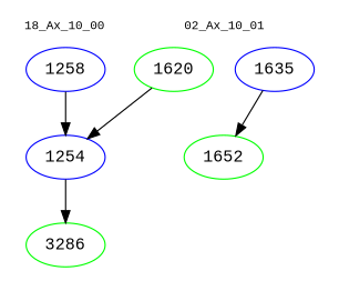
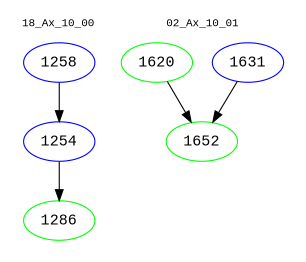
  digraph {
    fontname="Liberation Mono"
    node [color=blue fontname="Liberation Mono"]
    edge [color=black fontname="Liberation Mono"]
    n1 [label=1258]
    n2 [label=1254]
-   n3 [color=green label=3286]
-   n4 [label=1635]
+   n3 [color=green label=1286]
+   n4 [label=1631]
    n5 [color=green label=1620]
    n6 [color=green label=1652]
    subgraph cluster_1 {
      color=white
      fontsize=10
      label="18_Ax_10_00"
      n1
      n2
      n3
    }
    subgraph cluster_2 {
      color=white
      fontsize=10
      label="02_Ax_10_01"
      n4
      n5
      n6
    }
    n1 -> n2
    n2 -> n3
    n4 -> n6
-   n5 -> n2
+   n5 -> n6
  }
